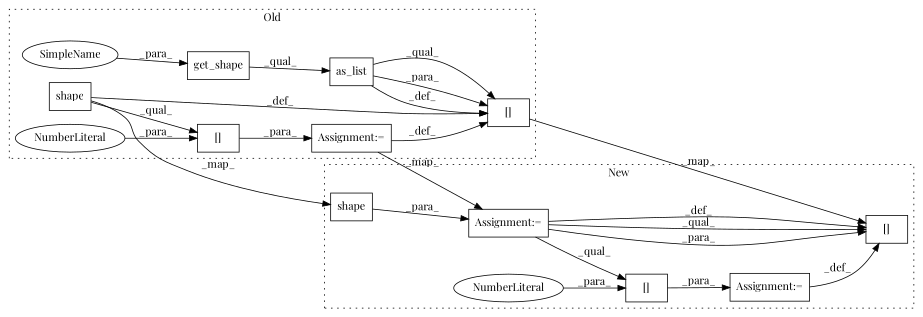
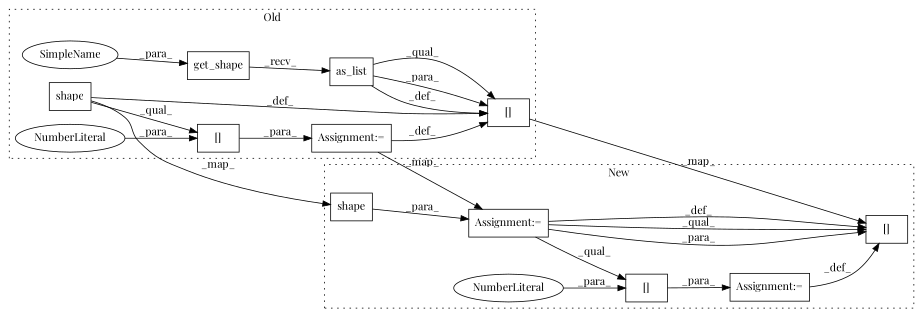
  digraph {
    fontname="Playfair Display"
    rankdir=LR
    node [a=32 fontname="Playfair Display" l=1 shape=box]
    edge [fontname="Playfair Display"]
    n1 [l="6,1" label=shape s="1954,1966"]
    n2 [a=2 l="35,1" label="[]" s="1933,1969"]
    n3 [a=34 label=NumberLiteral s=1968 shape=ellipse]
    n4 [a=7 label="Assignment:=" s=1932]
    n5 [a=2 l="13,1" label="[]" s="2071,2089"]
    n6 [l=11 label=get_shape s=1855]
    n7 [l=9 label=as_list s=1867]
    n8 [a=42 l=6 label=SimpleName s=1848 shape=ellipse]
    n9 [l="6,1" label=shape s="1708,1720"]
    n10 [a=2 l="13,1" label="[]" s="1994,2008"]
    n11 [a=34 label=NumberLiteral s=2007 shape=ellipse]
    n12 [a=7 label="Assignment:=" s=1993]
    n13 [a=7 label="Assignment:=" s=1686]
    n14 [a=2 l="13,1" label="[]" s="2110,2128"]
    subgraph cluster_1 {
      label=Old
      style=dotted
      n1
      n2
      n3
      n4
      n5
      n6
      n7
      n8
    }
    subgraph cluster_2 {
      label=New
      style=dotted
      n9
      n10
      n11
      n12
      n13
      n14
    }
    n1 -> n2 [label=_qual_]
    n1 -> n5 [label=_def_]
    n1 -> n9 [label=_map_]
    n2 -> n4 [label=_para_]
    n3 -> n2 [label=_para_]
    n4 -> n5 [label=_def_]
    n4 -> n13 [label=_map_]
    n5 -> n14 [label=_map_]
-   n6 -> n7 [label=_qual_]
+   n6 -> n7 [label=_recv_]
    n7 -> n5 [label=_qual_]
    n7 -> n5 [label=_def_]
    n7 -> n5 [label=_para_]
    n8 -> n6 [label=_para_]
    n9 -> n13 [label=_para_]
    n10 -> n12 [label=_para_]
    n11 -> n10 [label=_para_]
    n12 -> n14 [label=_def_]
    n13 -> n10 [label=_qual_]
    n13 -> n14 [label=_qual_]
    n13 -> n14 [label=_def_]
    n13 -> n14 [label=_para_]
  }
